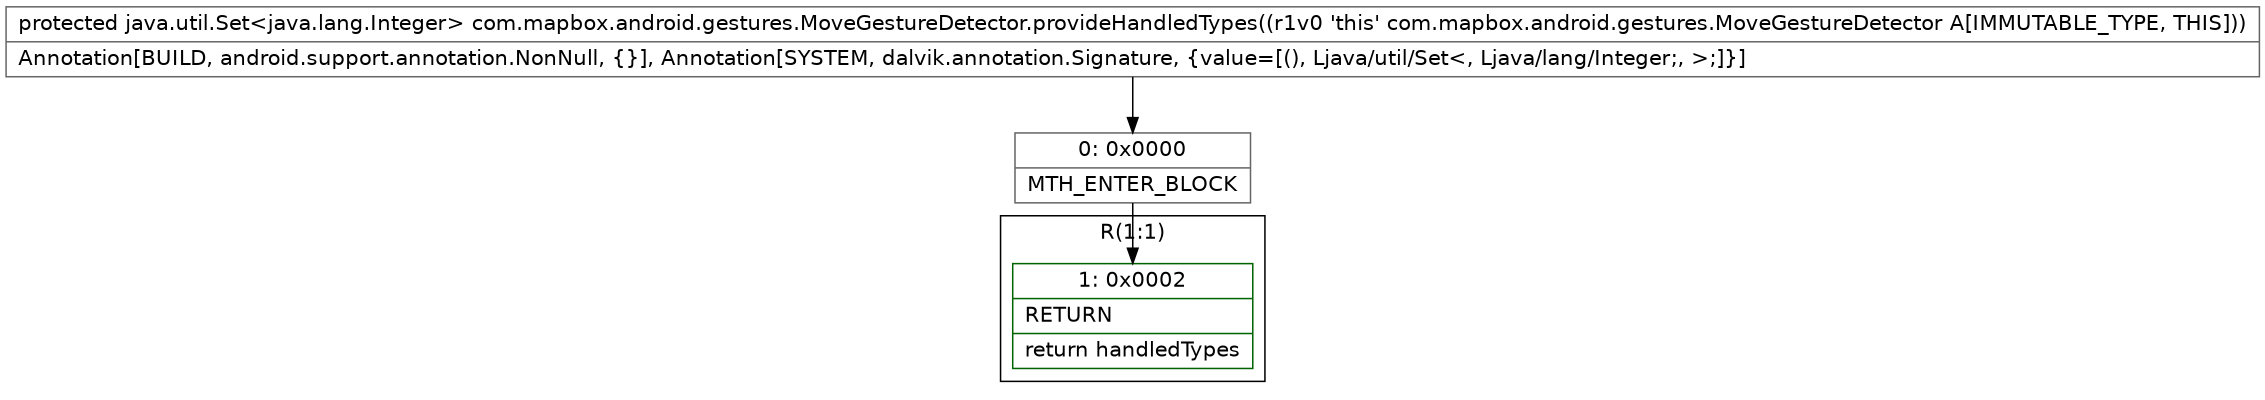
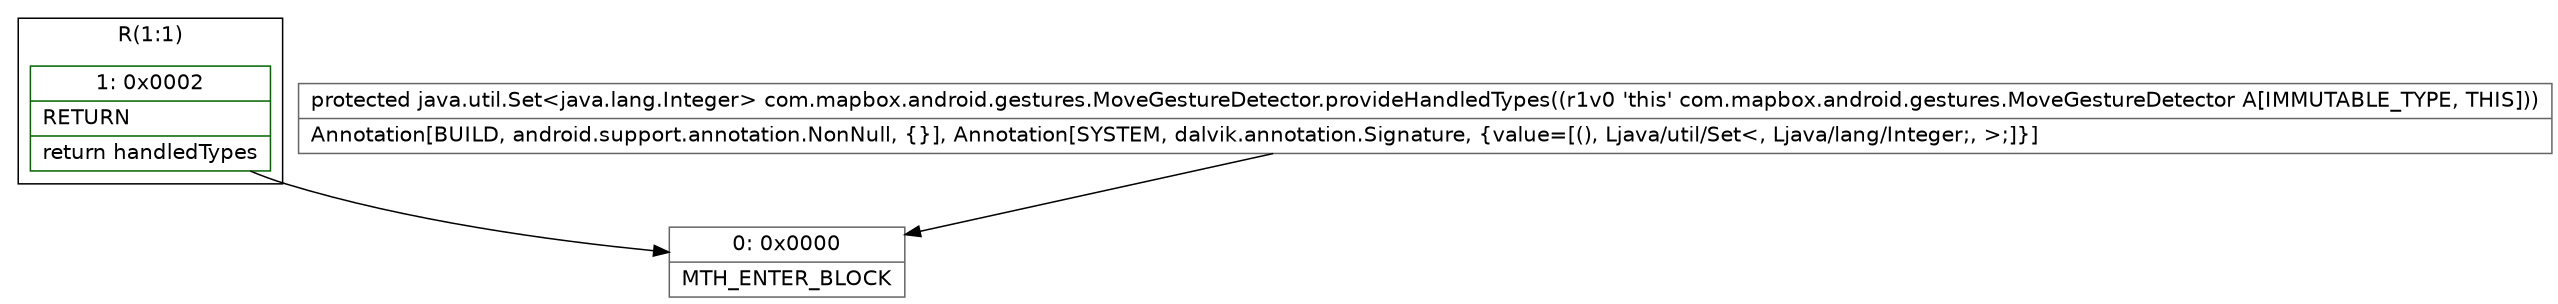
  digraph {
    fontname="DejaVu Sans"
    node [color=gray40 shape=record fontname="DejaVu Sans"]
    edge [fontname="DejaVu Sans"]
    n1 [color=darkgreen label="{1\:\ 0x0002|RETURN\l|return handledTypes\l}"]
    n2 [label="{0\:\ 0x0000|MTH_ENTER_BLOCK\l}"]
    n3 [label="{protected java.util.Set\<java.lang.Integer\> com.mapbox.android.gestures.MoveGestureDetector.provideHandledTypes((r1v0 'this' com.mapbox.android.gestures.MoveGestureDetector A[IMMUTABLE_TYPE, THIS]))  | Annotation[BUILD, android.support.annotation.NonNull, \{\}], Annotation[SYSTEM, dalvik.annotation.Signature, \{value=[(), Ljava\/util\/Set\<, Ljava\/lang\/Integer;, \>;]\}]\l}"]
    subgraph cluster_1 {
      label="R(1:1)"
      n1
    }
-   n2 -> n1
+   n1 -> n2
    n3 -> n2
  }
